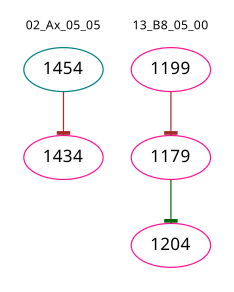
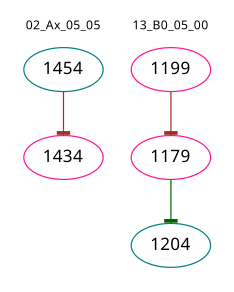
  digraph {
    fontname="Noto Sans"
    node [color=deeppink fontname="Noto Sans"]
    edge [arrowhead=tee color=brown fontname="Noto Sans"]
    n1 [color=teal label=1454]
    n2 [label=1434]
    n3 [label=1199]
    n4 [label=1179]
-   n5 [label=1204]
+   n5 [color=teal label=1204]
    subgraph cluster_1 {
      color=white
      fontsize=10
      label="02_Ax_05_05"
      n1
      n2
    }
    subgraph cluster_2 {
      color=white
      fontsize=10
-     label="13_B8_05_00"
+     label="13_B0_05_00"
      n3
      n4
      n5
    }
    n1 -> n2
    n3 -> n4
    n4 -> n5 [color=darkgreen]
  }
